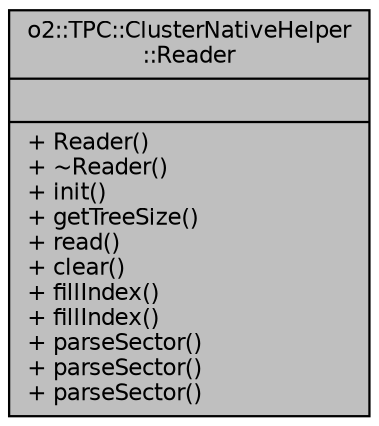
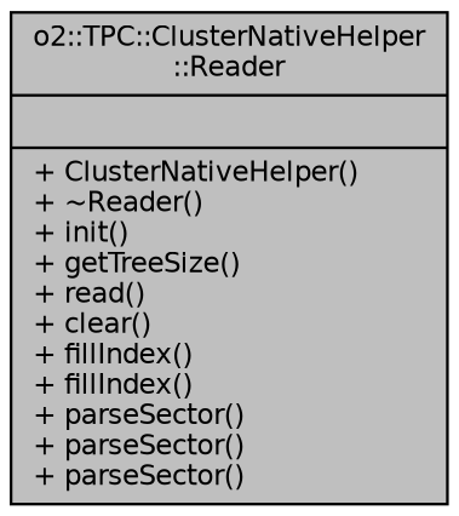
  digraph {
-   n1 [color=black fillcolor=grey75 fontcolor=black fontname=Helvetica fontsize=10 height=0.2 label="{o2::TPC::ClusterNativeHelper\l::Reader\n||+ Reader()\l+ ~Reader()\l+ init()\l+ getTreeSize()\l+ read()\l+ clear()\l+ fillIndex()\l+ fillIndex()\l+ parseSector()\l+ parseSector()\l+ parseSector()\l}" shape=record style=filled width=0.4]
+   n1 [color=black fillcolor=grey75 fontcolor=black fontname=Helvetica fontsize=10 height=0.2 label="{o2::TPC::ClusterNativeHelper\l::Reader\n||+ ClusterNativeHelper()\l+ ~Reader()\l+ init()\l+ getTreeSize()\l+ read()\l+ clear()\l+ fillIndex()\l+ fillIndex()\l+ parseSector()\l+ parseSector()\l+ parseSector()\l}" shape=record style=filled width=0.4]
  }
